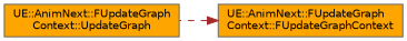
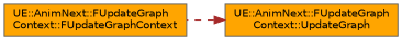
  digraph {
    rankdir=RL
    node [fillcolor=orange fontname=Helvetica fontsize=10 shape=box style=filled]
    n1 [color=gray40 fontcolor=black height=0.2 label="UE::AnimNext::FUpdateGraph\lContext::FUpdateGraphContext" width=0.4]
    n2 [color=grey40 height=0.2 label="UE::AnimNext::FUpdateGraph\lContext::UpdateGraph" width=0.4]
-   n1 -> n2 [color=brown dir=back fontname=Helvetica fontsize=10 labelfontname=Helvetica labelfontsize=10 style=dashed]
+   n2 -> n1 [color=brown dir=back fontname=Helvetica fontsize=10 labelfontname=Helvetica labelfontsize=10 style=dashed]
  }
